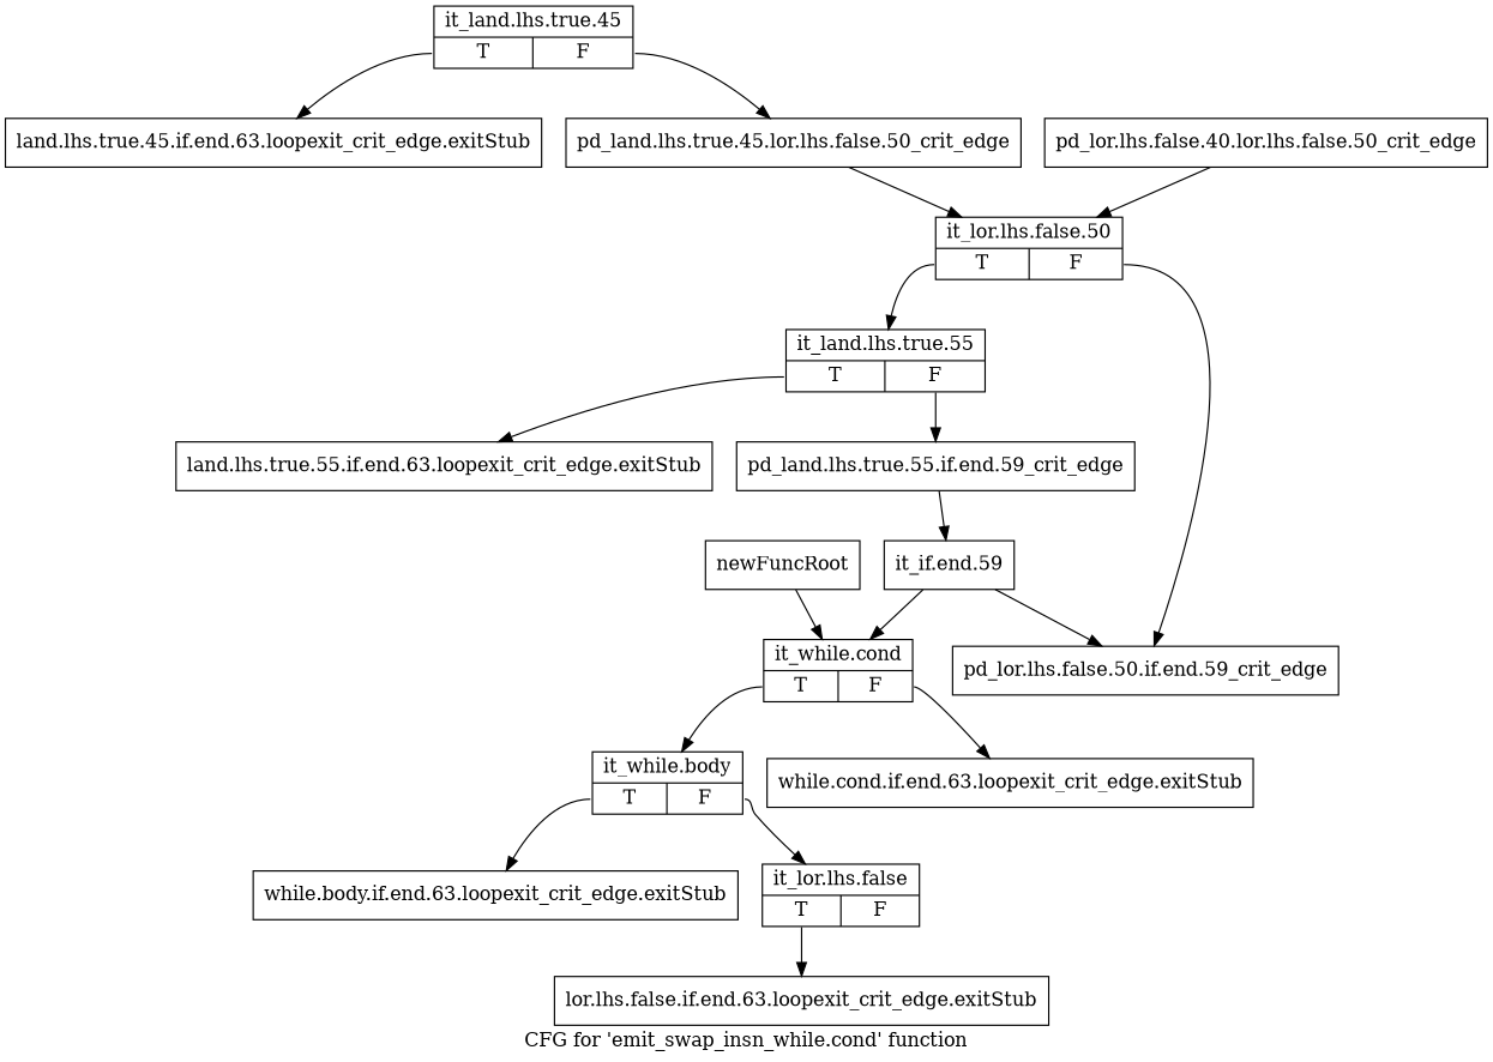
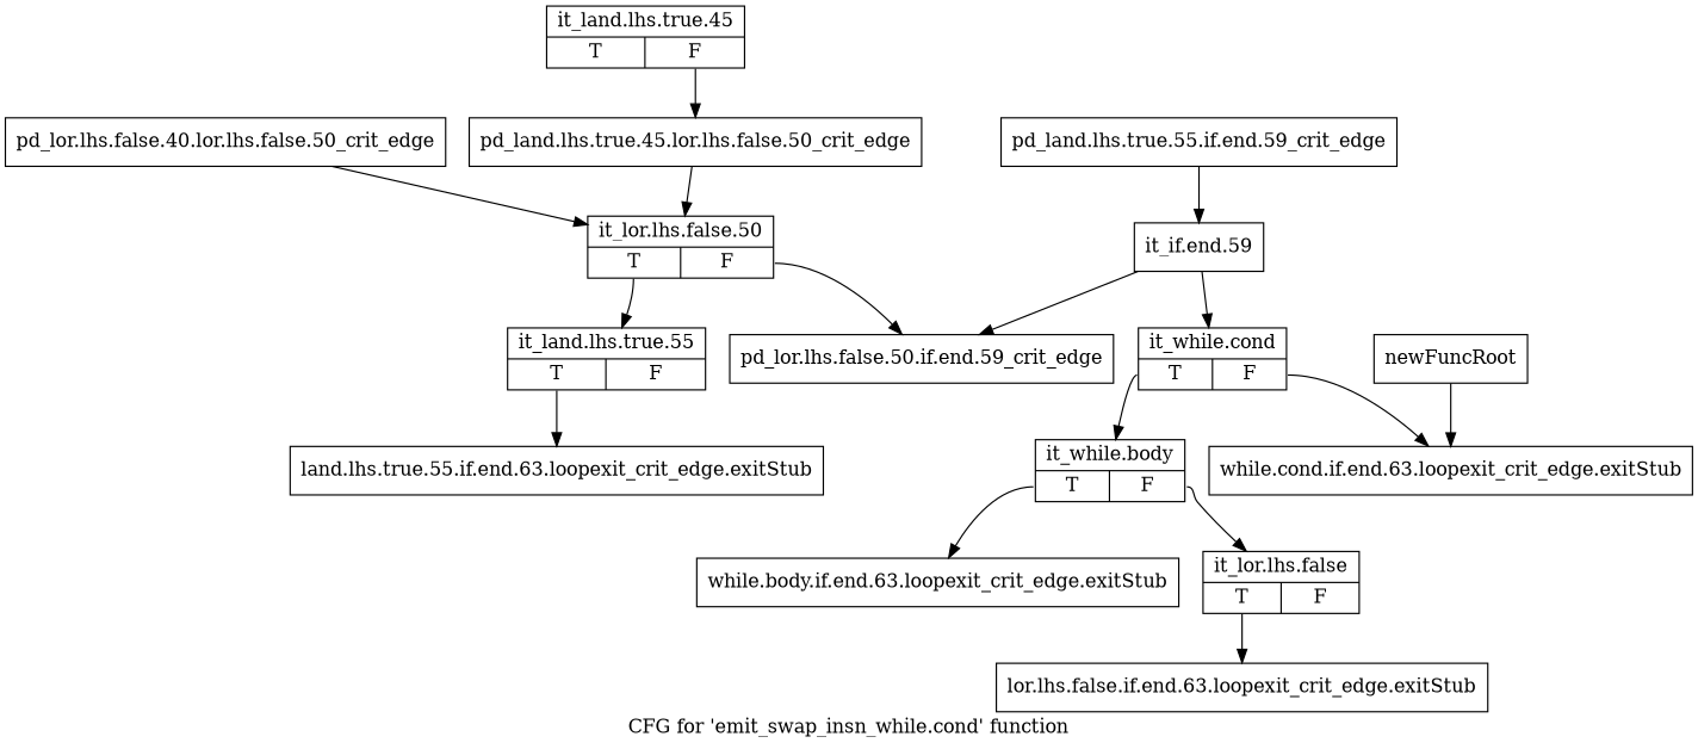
  digraph {
    label="CFG for 'emit_swap_insn_while.cond' function"
    node [shape=record]
    edge [tailport=s1]
    n1 [label="{newFuncRoot}"]
    n2 [label="{it_while.cond|{<s0>T|<s1>F}}"]
    n3 [label="{while.cond.if.end.63.loopexit_crit_edge.exitStub}"]
    n4 [label="{it_while.body|{<s0>T|<s1>F}}"]
    n5 [label="{while.body.if.end.63.loopexit_crit_edge.exitStub}"]
    n6 [label="{it_lor.lhs.false|{<s0>T|<s1>F}}"]
    n7 [label="{lor.lhs.false.if.end.63.loopexit_crit_edge.exitStub}"]
-   n8 [label="{land.lhs.true.45.if.end.63.loopexit_crit_edge.exitStub}"]
    n9 [label="{land.lhs.true.55.if.end.63.loopexit_crit_edge.exitStub}"]
    n10 [label="{it_land.lhs.true.45|{<s0>T|<s1>F}}"]
    n11 [label="{pd_land.lhs.true.45.lor.lhs.false.50_crit_edge}"]
    n12 [label="{pd_lor.lhs.false.40.lor.lhs.false.50_crit_edge}"]
    n13 [label="{it_lor.lhs.false.50|{<s0>T|<s1>F}}"]
    n14 [label="{it_land.lhs.true.55|{<s0>T|<s1>F}}"]
    n15 [label="{pd_lor.lhs.false.50.if.end.59_crit_edge}"]
    n16 [label="{pd_land.lhs.true.55.if.end.59_crit_edge}"]
    n17 [label="{it_if.end.59}"]
-   n1 -> n2
+   n1 -> n3
    n2 -> n3
    n2 -> n4 [tailport=s0]
    n4 -> n5 [tailport=s0]
    n4 -> n6
    n6 -> n7 [tailport=s0]
-   n10 -> n8 [tailport=s0]
    n10 -> n11
    n11 -> n13
    n12 -> n13
    n13 -> n14 [tailport=s0]
    n13 -> n15
    n14 -> n9 [tailport=s0]
-   n14 -> n16
    n16 -> n17
    n17 -> n2
    n17 -> n15
  }
